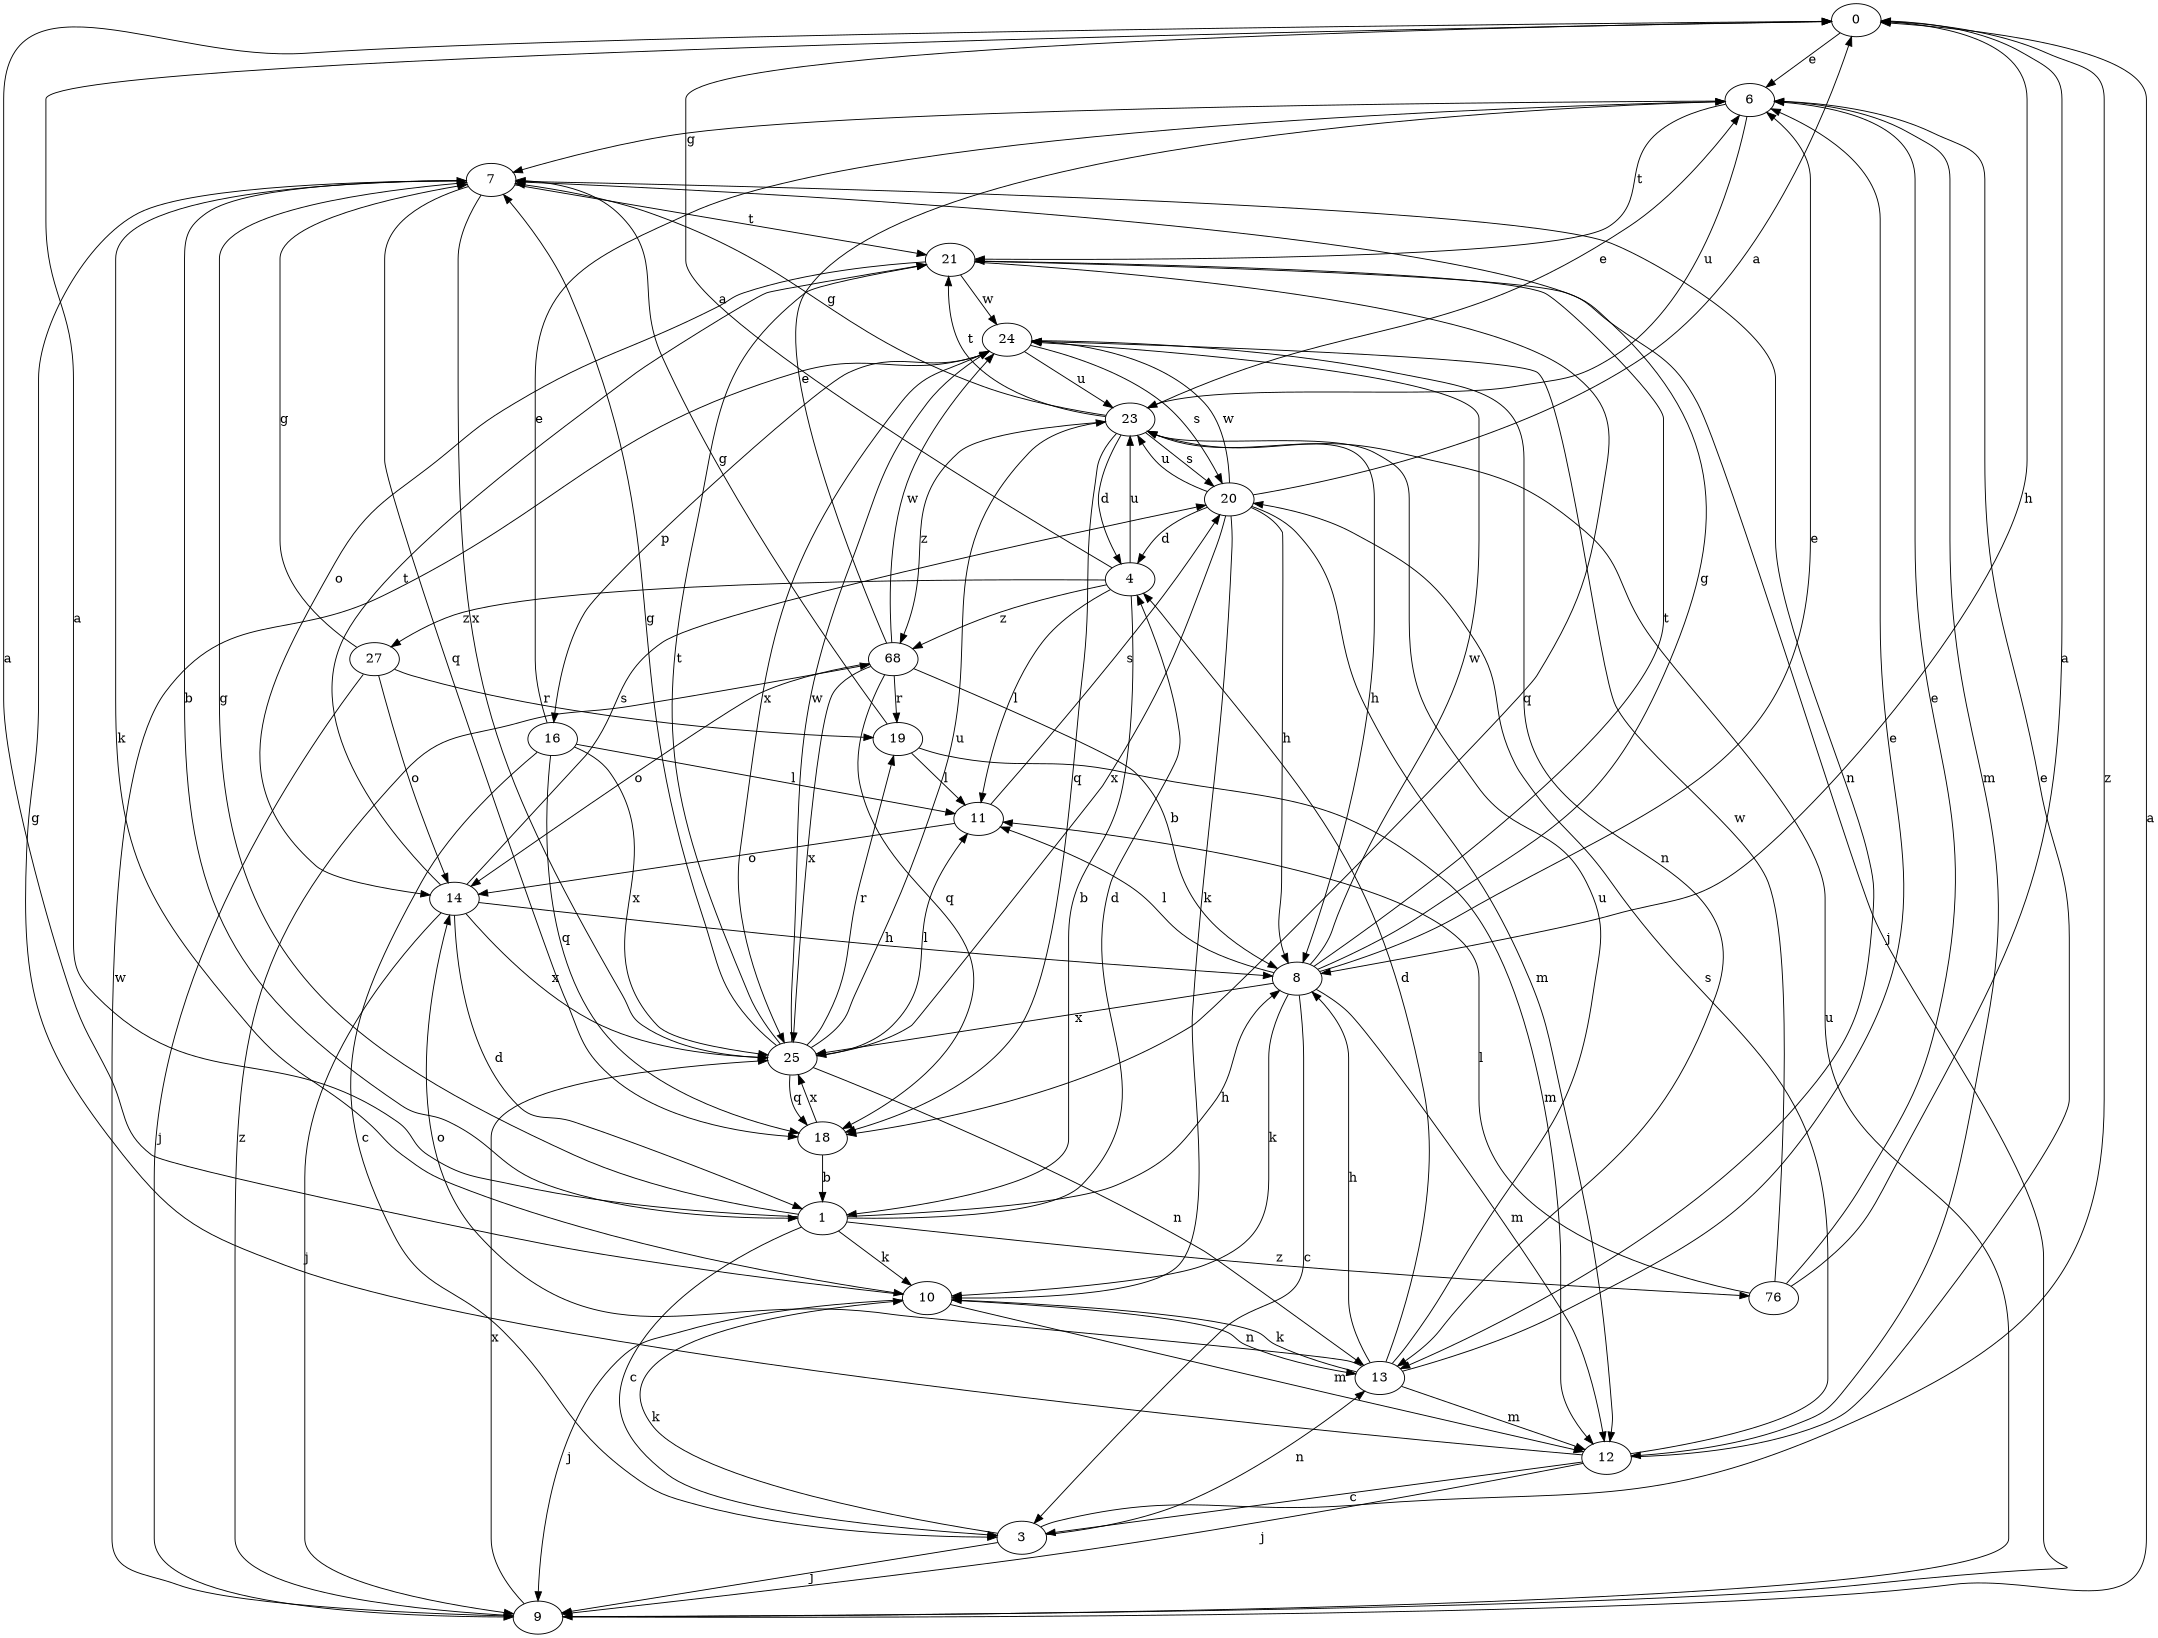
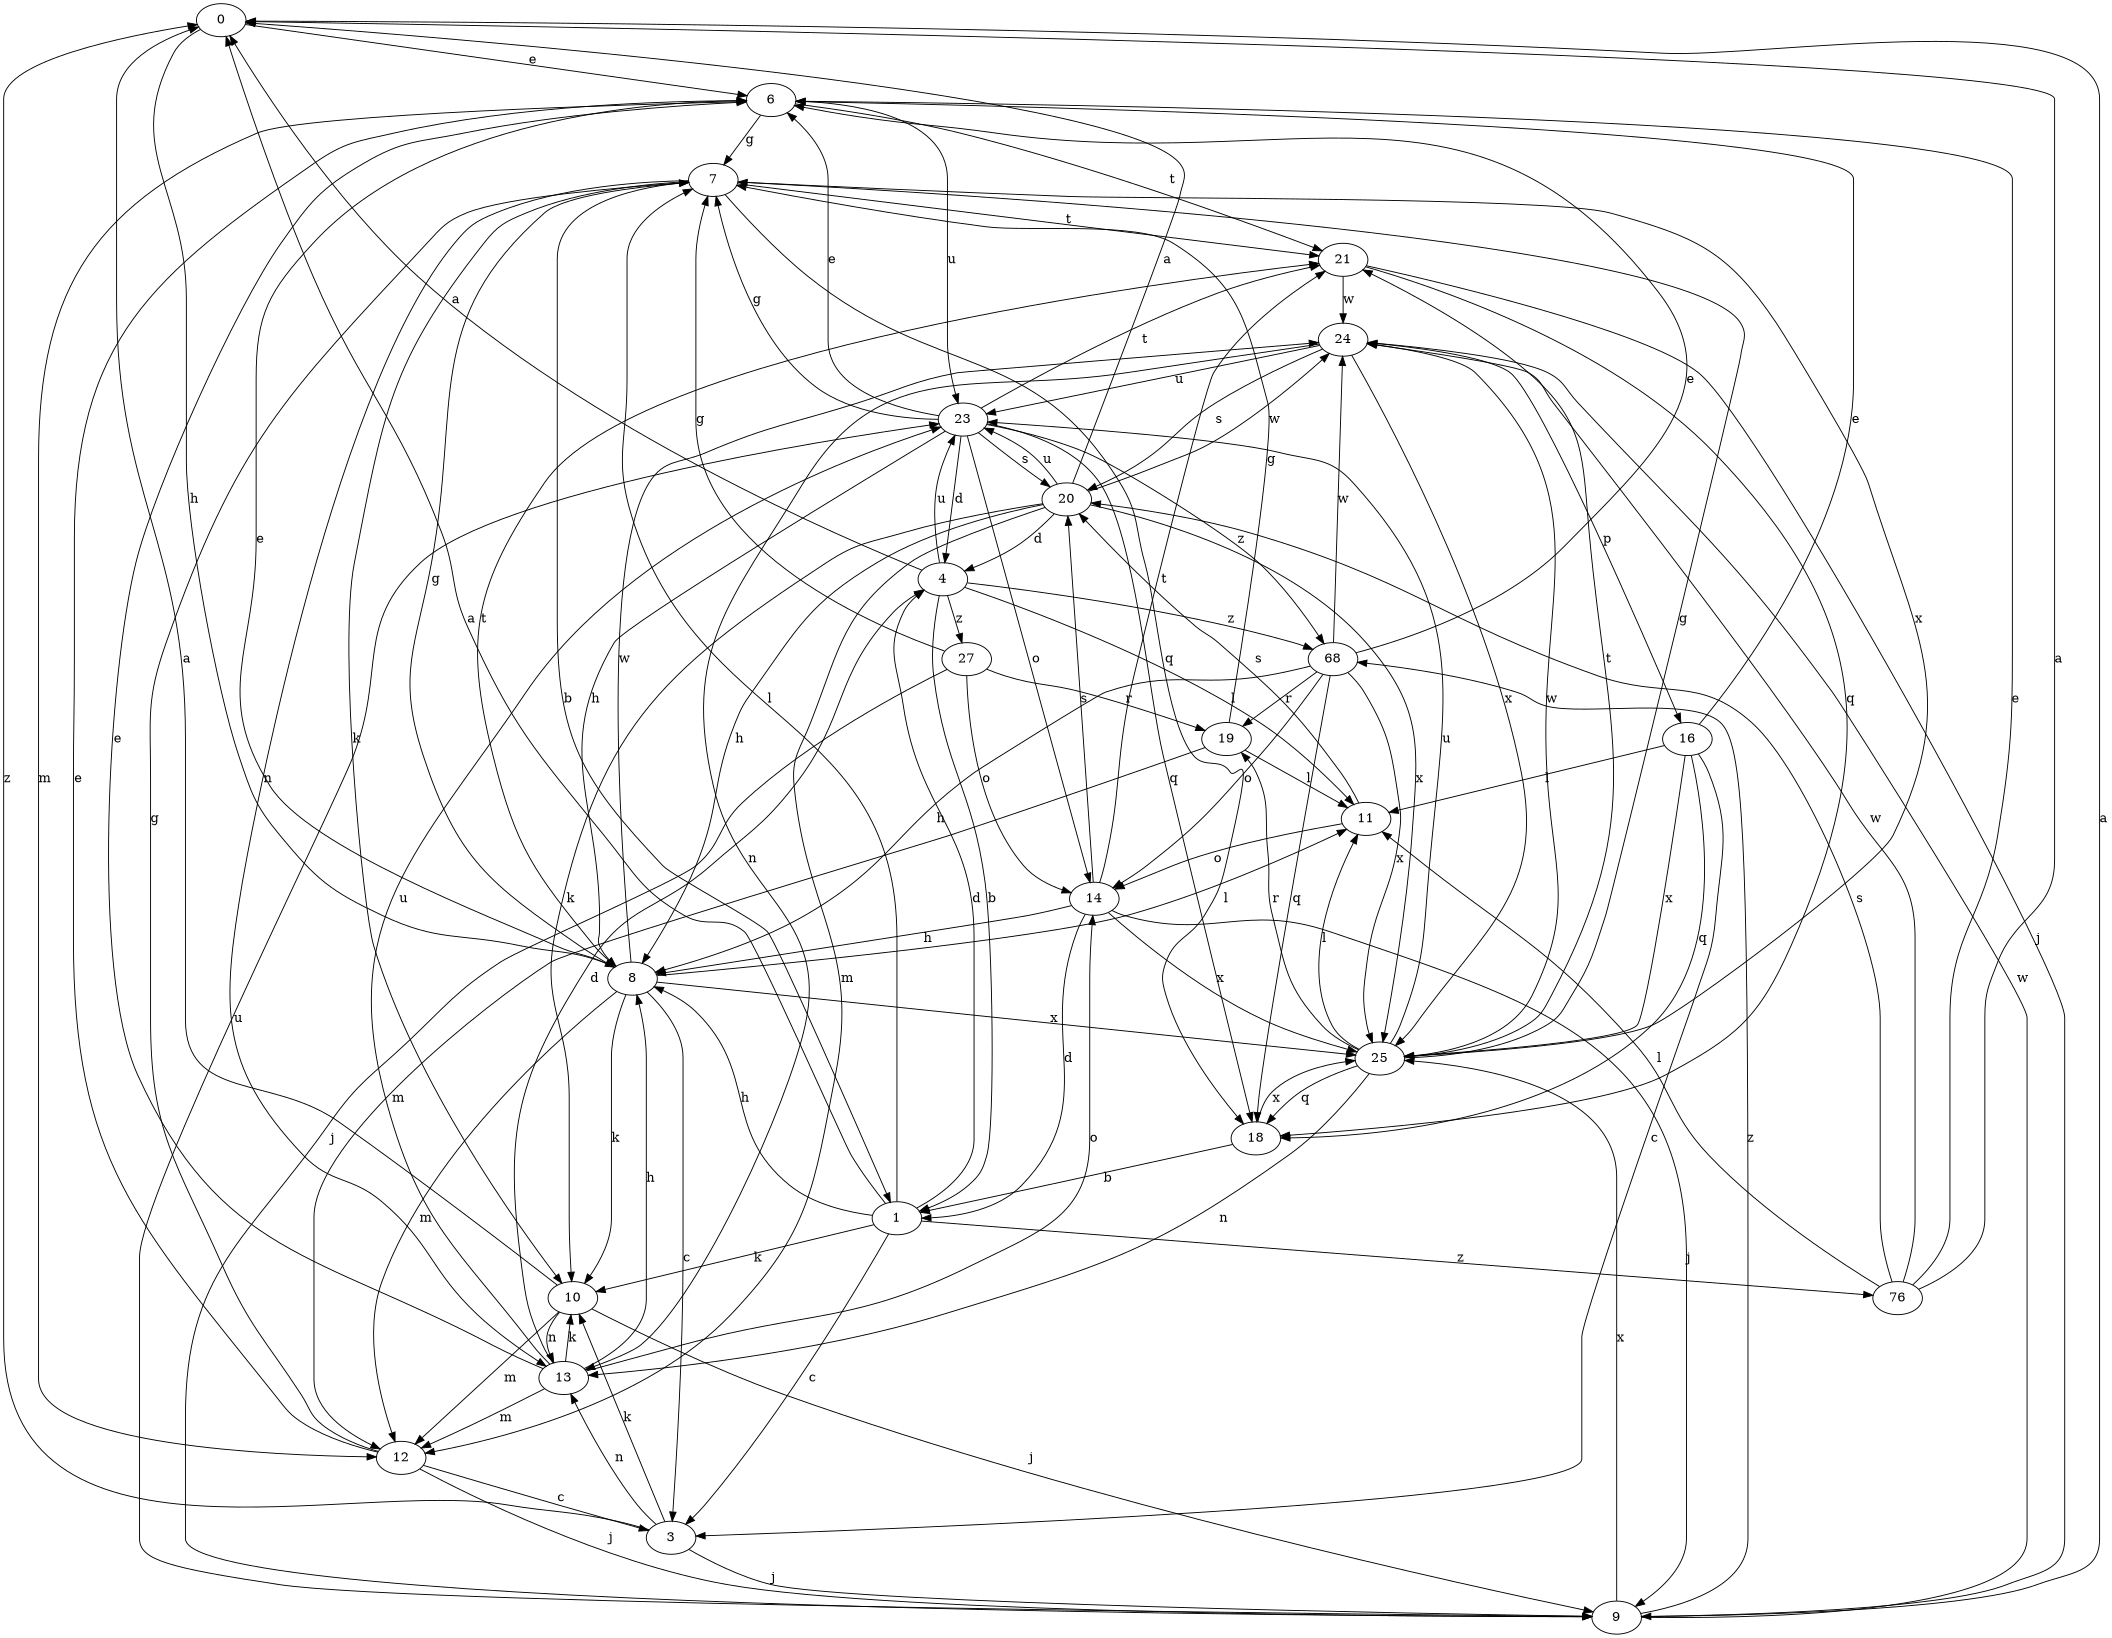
  strict digraph {
    0
    6
    8
    7
    23
    12
    21
    3
    10
    11
    25
    24
    1
    4
    n15 [label=76]
    9
    13
    27
    n19 [label=68]
    18
    14
    20
    19
    16
    0 -> 6 [label=e]
    0 -> 8 [label=h]
    6 -> 7 [label=g]
    6 -> 23 [label=u]
    6 -> 12 [label=m]
    6 -> 21 [label=t]
    8 -> 6 [label=e]
    8 -> 7 [label=g]
    8 -> 12 [label=m]
    8 -> 21 [label=t]
    8 -> 3 [label=c]
    8 -> 10 [label=k]
    8 -> 11 [label=l]
    8 -> 25 [label=x]
    8 -> 24 [label=w]
    7 -> 21 [label=t]
    7 -> 10 [label=k]
    7 -> 25 [label=x]
    7 -> 1 [label=b]
    7 -> 13 [label=n]
    7 -> 18 [label=q]
    23 -> 6 [label=e]
    23 -> 8 [label=h]
    23 -> 7 [label=g]
    23 -> 21 [label=t]
    23 -> 4 [label=d]
    23 -> n19 [label=z]
    23 -> 18 [label=q]
    23 -> 20 [label=s]
    12 -> 6 [label=e]
    12 -> 7 [label=g]
    12 -> 3 [label=c]
    12 -> 9 [label=j]
-   12 -> 20 [label=s]
+   n15 -> 20 [label=s]
    21 -> 24 [label=w]
    21 -> 9 [label=j]
    21 -> 18 [label=q]
-   21 -> 14 [label=o]
+   23 -> 14 [label=o]
    3 -> 0 [label=z]
    3 -> 10 [label=k]
    3 -> 9 [label=j]
    3 -> 13 [label=n]
    10 -> 0 [label=a]
    10 -> 12 [label=m]
    10 -> 9 [label=j]
    10 -> 13 [label=n]
    11 -> 14 [label=o]
    11 -> 20 [label=s]
    25 -> 7 [label=g]
    25 -> 23 [label=u]
    25 -> 21 [label=t]
    25 -> 11 [label=l]
    25 -> 24 [label=w]
    25 -> 13 [label=n]
    25 -> 18 [label=q]
    25 -> 19 [label=r]
    24 -> 23 [label=u]
    24 -> 25 [label=x]
    24 -> 13 [label=n]
    24 -> 20 [label=s]
    24 -> 16 [label=p]
    1 -> 0 [label=a]
    1 -> 8 [label=h]
-   1 -> 7 [label=g]
+   1 -> 7 [label=l]
    1 -> 3 [label=c]
    1 -> 10 [label=k]
    1 -> 4 [label=d]
    1 -> n15 [label=z]
    4 -> 0 [label=a]
    4 -> 23 [label=u]
    4 -> 11 [label=l]
    4 -> 1 [label=b]
    4 -> 27 [label=z]
    4 -> n19 [label=z]
    n15 -> 0 [label=a]
    n15 -> 6 [label=e]
    n15 -> 11 [label=l]
    n15 -> 24 [label=w]
    9 -> 0 [label=a]
    9 -> 23 [label=u]
    9 -> 25 [label=x]
    9 -> 24 [label=w]
    9 -> n19 [label=z]
    13 -> 6 [label=e]
    13 -> 8 [label=h]
    13 -> 23 [label=u]
    13 -> 12 [label=m]
    13 -> 10 [label=k]
    13 -> 4 [label=d]
    13 -> 14 [label=o]
    27 -> 7 [label=g]
    27 -> 9 [label=j]
    27 -> 14 [label=o]
    27 -> 19 [label=r]
    n19 -> 6 [label=e]
-   n19 -> 8 [label=b]
+   n19 -> 8 [label=h]
    n19 -> 25 [label=x]
    n19 -> 24 [label=w]
    n19 -> 18 [label=q]
    n19 -> 14 [label=o]
    n19 -> 19 [label=r]
    18 -> 25 [label=x]
    18 -> 1 [label=b]
    14 -> 8 [label=h]
    14 -> 21 [label=t]
    14 -> 25 [label=x]
    14 -> 1 [label=d]
    14 -> 9 [label=j]
    14 -> 20 [label=s]
    20 -> 0 [label=a]
    20 -> 8 [label=h]
    20 -> 23 [label=u]
    20 -> 12 [label=m]
    20 -> 10 [label=k]
    20 -> 25 [label=x]
    20 -> 24 [label=w]
    20 -> 4 [label=d]
    19 -> 7 [label=g]
    19 -> 12 [label=m]
    19 -> 11 [label=l]
    16 -> 6 [label=e]
    16 -> 3 [label=c]
    16 -> 11 [label=l]
    16 -> 25 [label=x]
    16 -> 18 [label=q]
  }
